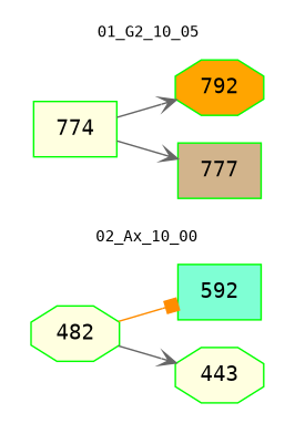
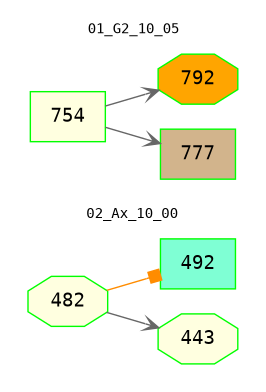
  digraph {
    fontname="DejaVu Sans Mono"
    rankdir=LR
    node [color=green fillcolor=lightyellow fontname="DejaVu Sans Mono" shape=octagon style=filled]
    edge [arrowhead=vee color=gray40 fontname="DejaVu Sans Mono"]
    n1 [label=482]
    n2 [label=443]
-   n3 [fillcolor=aquamarine label=592 shape=box]
-   n4 [label=774 shape=box]
+   n3 [fillcolor=aquamarine label=492 shape=box]
+   n4 [label=754 shape=box]
    n5 [fillcolor=tan label=777 shape=box]
    n6 [fillcolor=orange label=792]
    subgraph cluster_1 {
      color=white
      fontsize=10
      label="02_Ax_10_00"
      n1
      n2
      n3
    }
    subgraph cluster_2 {
      color=white
      fontsize=10
      label="01_G2_10_05"
      n4
      n5
      n6
    }
    n1 -> n2
    n1 -> n3 [arrowhead=box color=darkorange]
    n4 -> n5
    n4 -> n6
  }
